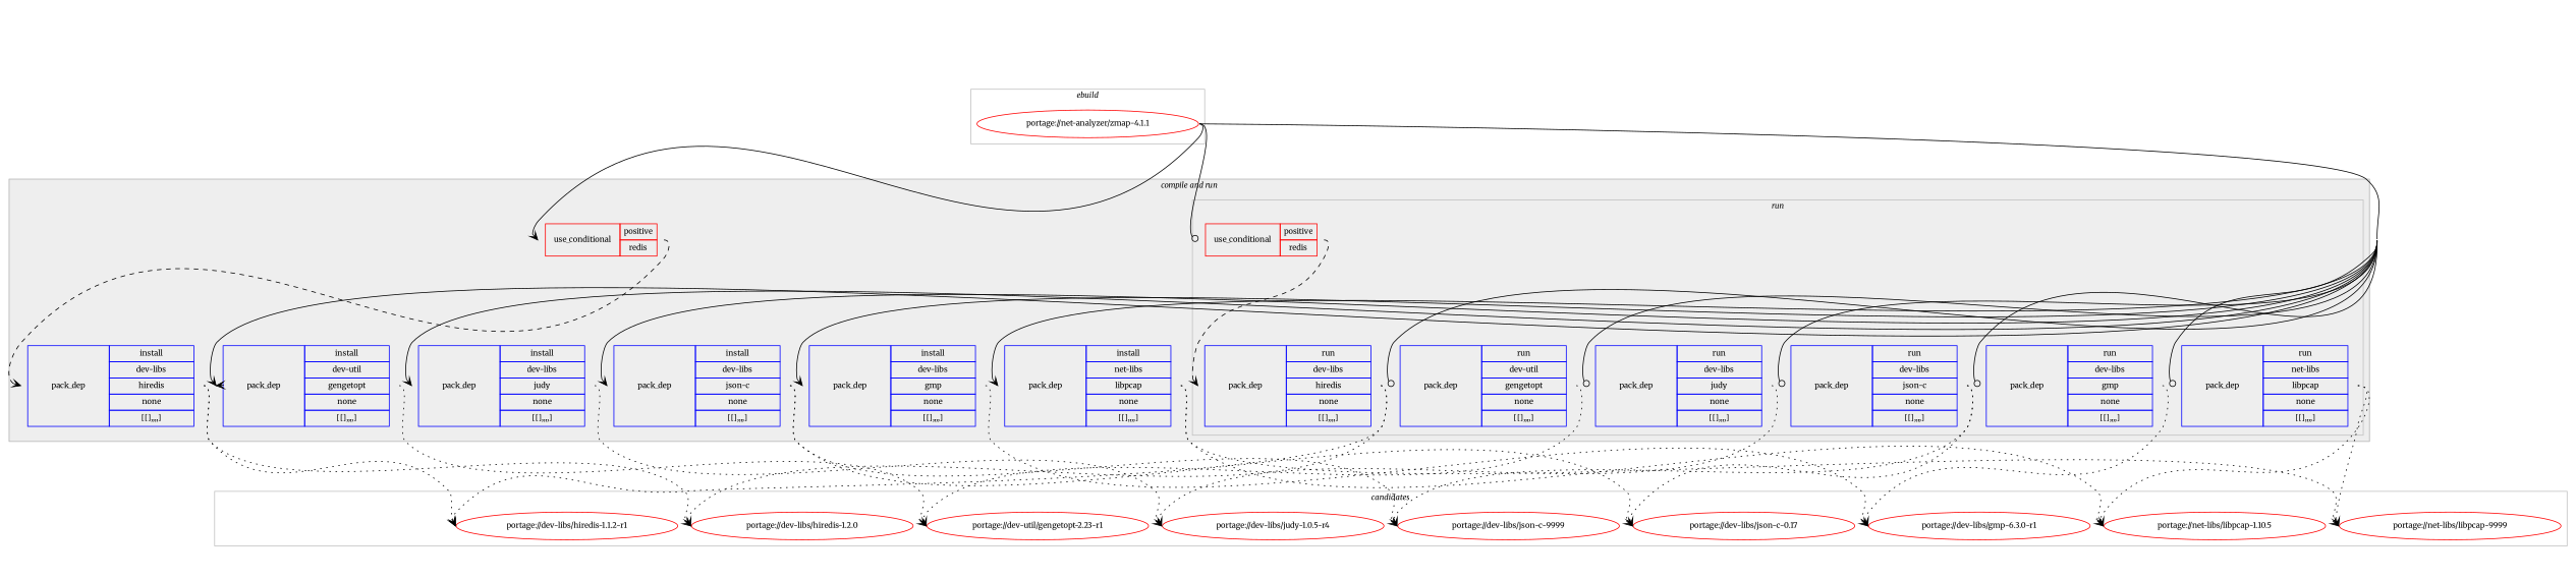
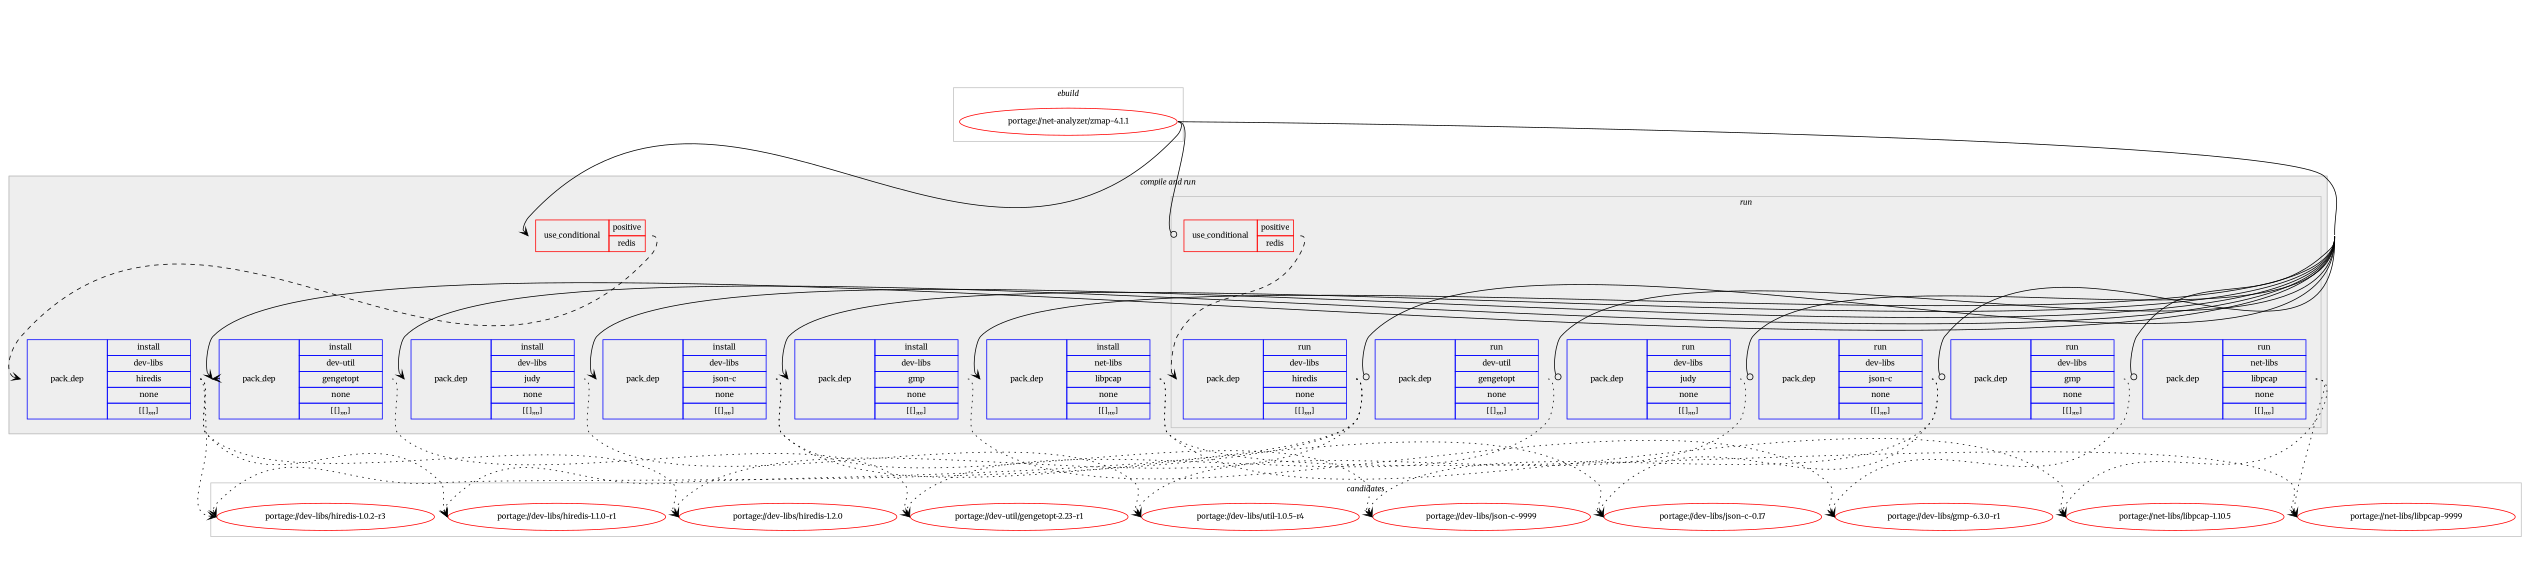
  digraph {
    compound=true
    concentrate=true
    fontname=Merriweather
    fontsize=10
    newrank=true
    rankdir=TB
    ranksep=1.5
    node [color=red fontname=Merriweather fontsize=10 shape=none]
    edge [arrowhead=vee fontname=Merriweather headport=w style=dotted tailport=e weight=100]
    n1 [label="portage://net-analyzer/zmap-4.1.1" width=4 shape=""]
    n2 [color=blue label=<<TABLE BORDER="0" CELLBORDER="1" CELLSPACING="0" CELLPADDING="4" WIDTH="220"><TR><TD ROWSPAN="6" CELLPADDING="30">pack_dep</TD></TR><TR><TD WIDTH="110">install</TD></TR><TR><TD>dev-libs</TD></TR><TR><TD>hiredis</TD></TR><TR><TD>none</TD></TR><TR><TD>[[],,,,]</TD></TR></TABLE>>]
    n3 [label=<<TABLE BORDER="0" CELLBORDER="1" CELLSPACING="0" CELLPADDING="4"><TR><TD ROWSPAN="3" CELLPADDING="10">use_conditional</TD></TR><TR><TD>positive</TD></TR><TR><TD>redis</TD></TR></TABLE>>]
    n4 [color=blue label=<<TABLE BORDER="0" CELLBORDER="1" CELLSPACING="0" CELLPADDING="4" WIDTH="220"><TR><TD ROWSPAN="6" CELLPADDING="30">pack_dep</TD></TR><TR><TD WIDTH="110">install</TD></TR><TR><TD>dev-libs</TD></TR><TR><TD>gmp</TD></TR><TR><TD>none</TD></TR><TR><TD>[[],,,,]</TD></TR></TABLE>>]
    n5 [color=blue label=<<TABLE BORDER="0" CELLBORDER="1" CELLSPACING="0" CELLPADDING="4" WIDTH="220"><TR><TD ROWSPAN="6" CELLPADDING="30">pack_dep</TD></TR><TR><TD WIDTH="110">install</TD></TR><TR><TD>dev-libs</TD></TR><TR><TD>json-c</TD></TR><TR><TD>none</TD></TR><TR><TD>[[],,,,]</TD></TR></TABLE>>]
    n6 [color=blue label=<<TABLE BORDER="0" CELLBORDER="1" CELLSPACING="0" CELLPADDING="4" WIDTH="220"><TR><TD ROWSPAN="6" CELLPADDING="30">pack_dep</TD></TR><TR><TD WIDTH="110">install</TD></TR><TR><TD>dev-libs</TD></TR><TR><TD>judy</TD></TR><TR><TD>none</TD></TR><TR><TD>[[],,,,]</TD></TR></TABLE>>]
    n7 [color=blue label=<<TABLE BORDER="0" CELLBORDER="1" CELLSPACING="0" CELLPADDING="4" WIDTH="220"><TR><TD ROWSPAN="6" CELLPADDING="30">pack_dep</TD></TR><TR><TD WIDTH="110">install</TD></TR><TR><TD>dev-util</TD></TR><TR><TD>gengetopt</TD></TR><TR><TD>none</TD></TR><TR><TD>[[],,,,]</TD></TR></TABLE>>]
    n8 [color=blue label=<<TABLE BORDER="0" CELLBORDER="1" CELLSPACING="0" CELLPADDING="4" WIDTH="220"><TR><TD ROWSPAN="6" CELLPADDING="30">pack_dep</TD></TR><TR><TD WIDTH="110">install</TD></TR><TR><TD>net-libs</TD></TR><TR><TD>libpcap</TD></TR><TR><TD>none</TD></TR><TR><TD>[[],,,,]</TD></TR></TABLE>>]
    n9 [color=blue label=<<TABLE BORDER="0" CELLBORDER="1" CELLSPACING="0" CELLPADDING="4" WIDTH="220"><TR><TD ROWSPAN="6" CELLPADDING="30">pack_dep</TD></TR><TR><TD WIDTH="110">run</TD></TR><TR><TD>dev-libs</TD></TR><TR><TD>hiredis</TD></TR><TR><TD>none</TD></TR><TR><TD>[[],,,,]</TD></TR></TABLE>>]
    n10 [label=<<TABLE BORDER="0" CELLBORDER="1" CELLSPACING="0" CELLPADDING="4"><TR><TD ROWSPAN="3" CELLPADDING="10">use_conditional</TD></TR><TR><TD>positive</TD></TR><TR><TD>redis</TD></TR></TABLE>>]
    n11 [color=blue label=<<TABLE BORDER="0" CELLBORDER="1" CELLSPACING="0" CELLPADDING="4" WIDTH="220"><TR><TD ROWSPAN="6" CELLPADDING="30">pack_dep</TD></TR><TR><TD WIDTH="110">run</TD></TR><TR><TD>dev-libs</TD></TR><TR><TD>gmp</TD></TR><TR><TD>none</TD></TR><TR><TD>[[],,,,]</TD></TR></TABLE>>]
    n12 [color=blue label=<<TABLE BORDER="0" CELLBORDER="1" CELLSPACING="0" CELLPADDING="4" WIDTH="220"><TR><TD ROWSPAN="6" CELLPADDING="30">pack_dep</TD></TR><TR><TD WIDTH="110">run</TD></TR><TR><TD>dev-libs</TD></TR><TR><TD>json-c</TD></TR><TR><TD>none</TD></TR><TR><TD>[[],,,,]</TD></TR></TABLE>>]
    n13 [color=blue label=<<TABLE BORDER="0" CELLBORDER="1" CELLSPACING="0" CELLPADDING="4" WIDTH="220"><TR><TD ROWSPAN="6" CELLPADDING="30">pack_dep</TD></TR><TR><TD WIDTH="110">run</TD></TR><TR><TD>dev-libs</TD></TR><TR><TD>judy</TD></TR><TR><TD>none</TD></TR><TR><TD>[[],,,,]</TD></TR></TABLE>>]
    n14 [color=blue label=<<TABLE BORDER="0" CELLBORDER="1" CELLSPACING="0" CELLPADDING="4" WIDTH="220"><TR><TD ROWSPAN="6" CELLPADDING="30">pack_dep</TD></TR><TR><TD WIDTH="110">run</TD></TR><TR><TD>dev-util</TD></TR><TR><TD>gengetopt</TD></TR><TR><TD>none</TD></TR><TR><TD>[[],,,,]</TD></TR></TABLE>>]
    n15 [color=blue label=<<TABLE BORDER="0" CELLBORDER="1" CELLSPACING="0" CELLPADDING="4" WIDTH="220"><TR><TD ROWSPAN="6" CELLPADDING="30">pack_dep</TD></TR><TR><TD WIDTH="110">run</TD></TR><TR><TD>net-libs</TD></TR><TR><TD>libpcap</TD></TR><TR><TD>none</TD></TR><TR><TD>[[],,,,]</TD></TR></TABLE>>]
    n16 [label="portage://dev-libs/hiredis-1.2.0" width=4 shape=""]
-   n17 [label="portage://dev-libs/hiredis-1.1.2-r1" width=4 shape=""]
+   n17 [label="portage://dev-libs/hiredis-1.1.0-r1" width=4 shape=""]
+   n18 [label="portage://dev-libs/hiredis-1.0.2-r3" width=4 shape=""]
    n19 [label="portage://dev-libs/gmp-6.3.0-r1" width=4 shape=""]
    n20 [label="portage://dev-libs/json-c-9999" width=4 shape=""]
    n21 [label="portage://dev-libs/json-c-0.17" width=4 shape=""]
-   n22 [label="portage://dev-libs/judy-1.0.5-r4" width=4 shape=""]
+   n22 [label="portage://dev-libs/util-1.0.5-r4" width=4 shape=""]
    n23 [label="portage://dev-util/gengetopt-2.23-r1" width=4 shape=""]
    n24 [label="portage://net-libs/libpcap-9999" width=4 shape=""]
    n25 [label="portage://net-libs/libpcap-1.10.5" width=4 shape=""]
    subgraph cluster_1 {
      color=gray
      label=<<i>ebuild</i>>
      n1
    }
    subgraph cluster_2 {
      color=gray
      label=<<i>dependencies</i>>
      subgraph cluster_3 {
        color=gray
        fillcolor="#eeeeee"
        label=<<i>compile</i>>
        style=filled
        subgraph sub_4 {
          color=gray
          fillcolor="#eeeeee"
          label=<<i>compile</i>>
          style=filled
          n3
          subgraph sub_5 {
            color=gray
            fillcolor="#eeeeee"
            label=<<i>compile</i>>
            style=filled
            n2
          }
        }
        subgraph sub_6 {
          color=gray
          fillcolor="#eeeeee"
          label=<<i>compile</i>>
          style=filled
          n4
        }
        subgraph sub_7 {
          color=gray
          fillcolor="#eeeeee"
          label=<<i>compile</i>>
          style=filled
          n5
        }
        subgraph sub_8 {
          color=gray
          fillcolor="#eeeeee"
          label=<<i>compile</i>>
          style=filled
          n6
        }
        subgraph sub_9 {
          color=gray
          fillcolor="#eeeeee"
          label=<<i>compile</i>>
          style=filled
          n7
        }
        subgraph sub_10 {
          color=gray
          fillcolor="#eeeeee"
          label=<<i>compile</i>>
          style=filled
          n8
        }
      }
      subgraph cluster_11 {
        color=gray
        fillcolor="#eeeeee"
        label=<<i>compile and run</i>>
        style=filled
      }
      subgraph cluster_12 {
        color=gray
        fillcolor="#eeeeee"
        label=<<i>run</i>>
        style=filled
        subgraph sub_13 {
          color=gray
          fillcolor="#eeeeee"
          label=<<i>run</i>>
          style=filled
          n10
          subgraph sub_14 {
            color=gray
            fillcolor="#eeeeee"
            label=<<i>run</i>>
            style=filled
            n9
          }
        }
        subgraph sub_15 {
          color=gray
          fillcolor="#eeeeee"
          label=<<i>run</i>>
          style=filled
          n11
        }
        subgraph sub_16 {
          color=gray
          fillcolor="#eeeeee"
          label=<<i>run</i>>
          style=filled
          n12
        }
        subgraph sub_17 {
          color=gray
          fillcolor="#eeeeee"
          label=<<i>run</i>>
          style=filled
          n13
        }
        subgraph sub_18 {
          color=gray
          fillcolor="#eeeeee"
          label=<<i>run</i>>
          style=filled
          n14
        }
        subgraph sub_19 {
          color=gray
          fillcolor="#eeeeee"
          label=<<i>run</i>>
          style=filled
          n15
        }
      }
    }
    subgraph cluster_20 {
      color=gray
      label=<<i>candidates</i>>
      rank=same
      subgraph sub_21 {
        color=black
        label=<<i>candidates</i>>
        nodesep=1
        rank=same
        n16
        n17
+       n18
      }
      subgraph sub_22 {
        color=black
        label=<<i>candidates</i>>
        nodesep=1
        rank=same
        n19
      }
      subgraph sub_23 {
        color=black
        label=<<i>candidates</i>>
        nodesep=1
        rank=same
        n20
        n21
      }
      subgraph sub_24 {
        color=black
        label=<<i>candidates</i>>
        nodesep=1
        rank=same
        n22
      }
      subgraph sub_25 {
        color=black
        label=<<i>candidates</i>>
        nodesep=1
        rank=same
        n23
      }
      subgraph sub_26 {
        color=black
        label=<<i>candidates</i>>
        nodesep=1
        rank=same
        n24
        n25
      }
      subgraph sub_27 {
        color=black
        label=<<i>candidates</i>>
        nodesep=1
        rank=same
        n16
        n17
+       n18
      }
      subgraph sub_28 {
        color=black
        label=<<i>candidates</i>>
        nodesep=1
        rank=same
        n19
      }
      subgraph sub_29 {
        color=black
        label=<<i>candidates</i>>
        nodesep=1
        rank=same
        n20
        n21
      }
      subgraph sub_30 {
        color=black
        label=<<i>candidates</i>>
        nodesep=1
        rank=same
        n22
      }
      subgraph sub_31 {
        color=black
        label=<<i>candidates</i>>
        nodesep=1
        rank=same
        n23
      }
      subgraph sub_32 {
        color=black
        label=<<i>candidates</i>>
        nodesep=1
        rank=same
        n24
        n25
      }
    }
    n1 -> n3 [style=solid weight=20]
    n1 -> n4 [style=solid weight=20]
    n1 -> n5 [style=solid weight=20]
    n1 -> n6 [style=solid weight=20]
    n1 -> n7 [style=solid weight=20]
    n1 -> n8 [style=solid weight=20]
    n1 -> n10 [arrowhead=odot style=solid weight=20]
    n1 -> n11 [arrowhead=odot style=solid weight=20]
    n1 -> n12 [arrowhead=odot style=solid weight=20]
    n1 -> n13 [arrowhead=odot style=solid weight=20]
    n1 -> n14 [arrowhead=odot style=solid weight=20]
    n1 -> n15 [arrowhead=odot style=solid weight=20]
    n2 -> n16
    n2 -> n17
+   n2 -> n18
    n3 -> n2 [style=dashed weight=20]
    n4 -> n19
    n5 -> n20
    n5 -> n21
    n6 -> n22
    n7 -> n23
    n8 -> n24
    n8 -> n25
    n9 -> n16
    n9 -> n17
+   n9 -> n18
    n10 -> n9 [style=dashed weight=20]
    n11 -> n19
    n12 -> n20
    n12 -> n21
    n13 -> n22
    n14 -> n23
    n15 -> n24
    n15 -> n25
  }
